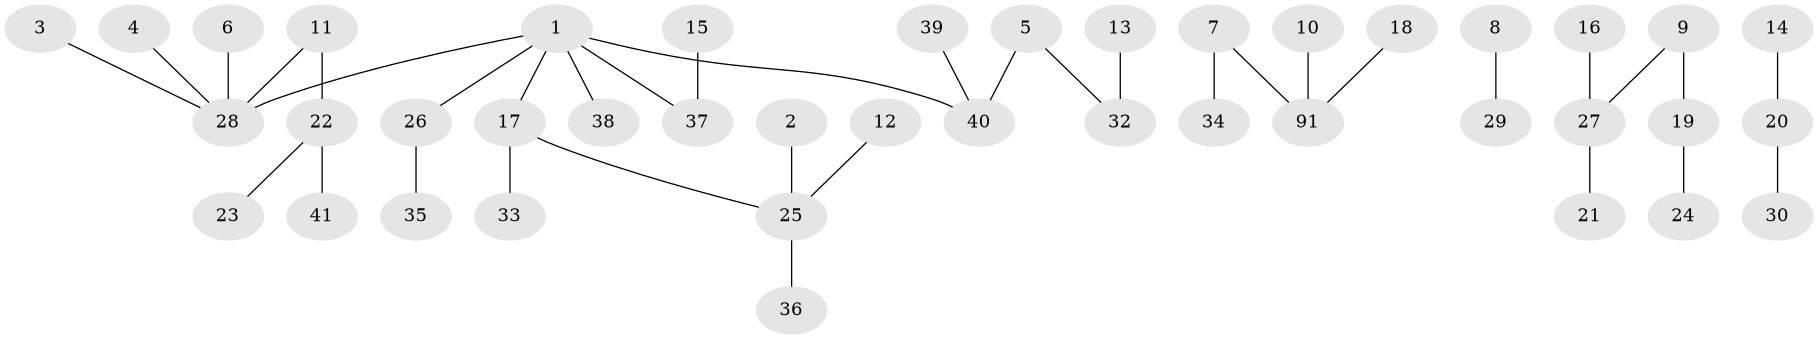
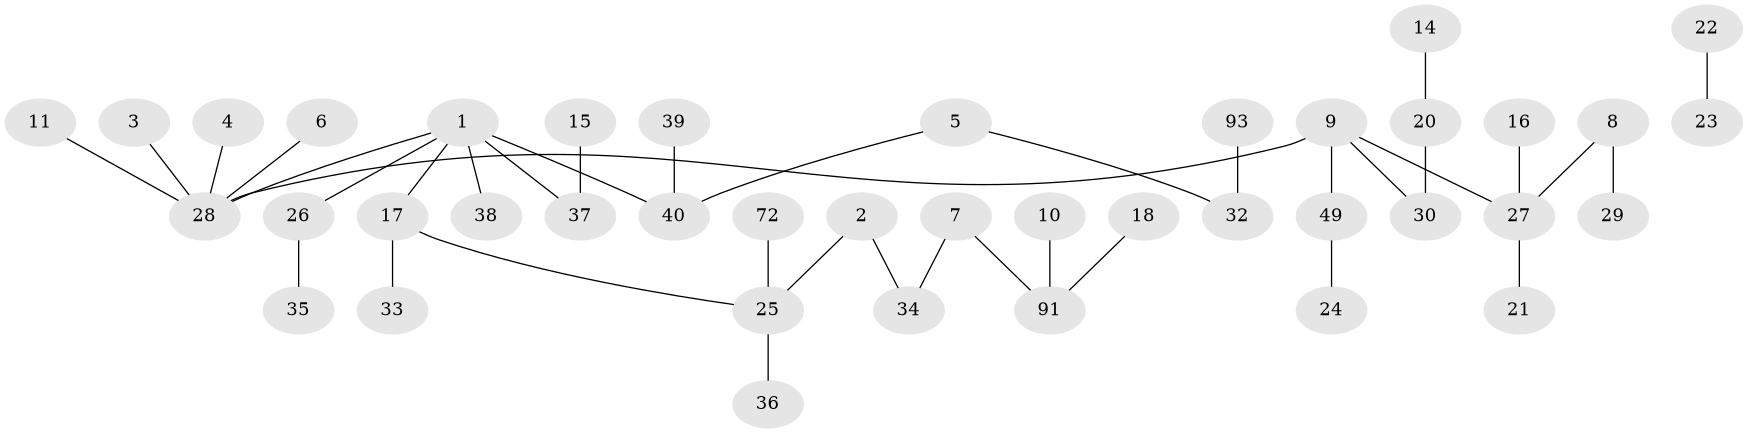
  graph {
    node [color=gray90 style=filled]
    edge [weight=1.0]
    1
    17
    26
    28
    37
    38
    40
    25
    33
    35
    2
    34
    36
    3
    4
    5
    32
    6
    7
    n20 [label=91]
    8
    27
    29
    21
    9
-   19
+   19 [label=49]
    30
    24
    10
    11
    22
    23
-   41
-   12
-   13
+   12 [label=72]
+   13 [label=93]
    14
    20
    15
    16
    18
    39
    1 -- 17
    1 -- 26
    1 -- 28
    1 -- 37
    1 -- 38
    1 -- 40
    17 -- 25
    17 -- 33
    26 -- 35
    25 -- 36
    2 -- 25
+   2 -- 34
    3 -- 28
    4 -- 28
    5 -- 40
    5 -- 32
    6 -- 28
    7 -- 34
    7 -- n20
+   8 -- 27
    8 -- 29
    27 -- 21
+   9 -- 28
    9 -- 27
    9 -- 19
+   9 -- 30
    19 -- 24
    10 -- n20
    11 -- 28
-   11 -- 22
    22 -- 23
-   22 -- 41
    12 -- 25
    13 -- 32
    14 -- 20
    20 -- 30
    15 -- 37
    16 -- 27
    18 -- n20
    39 -- 40
  }
